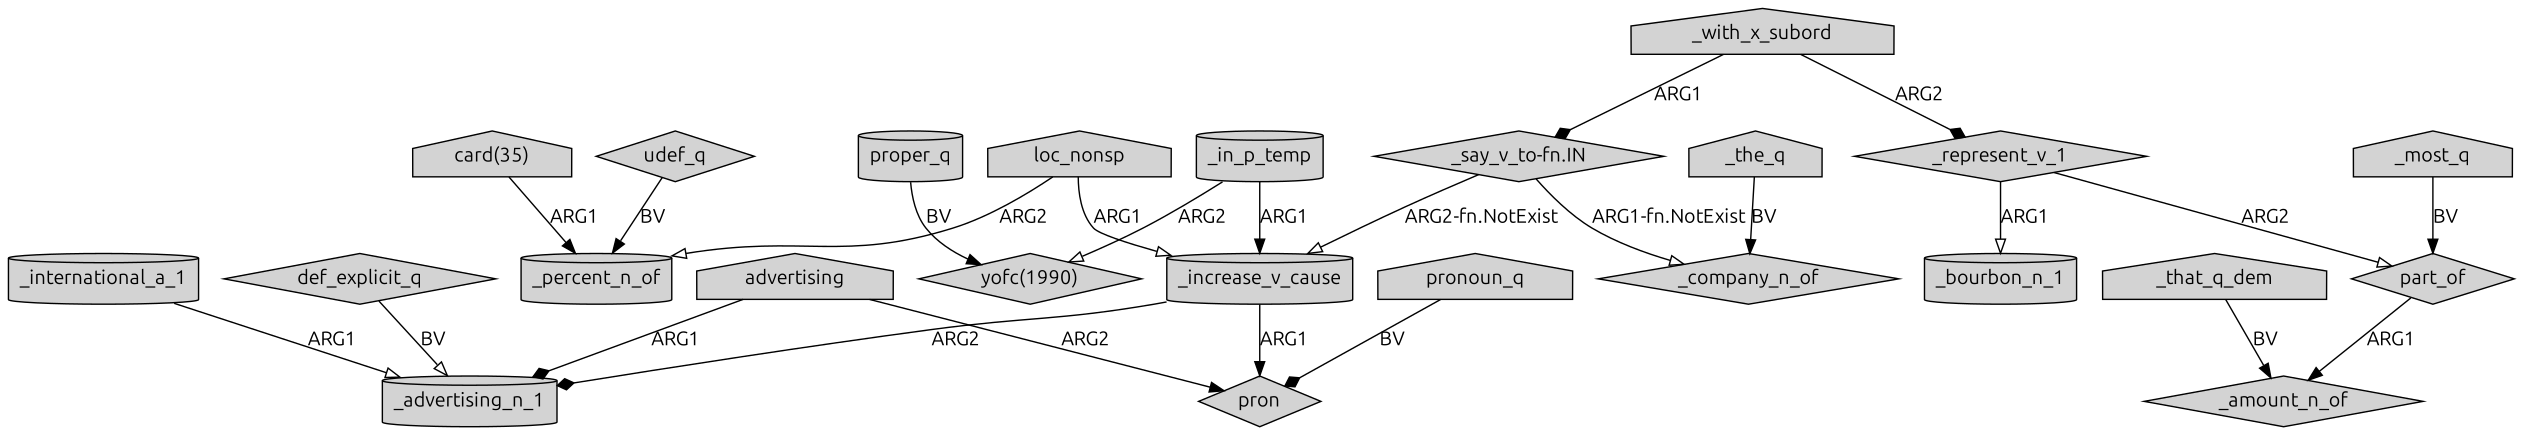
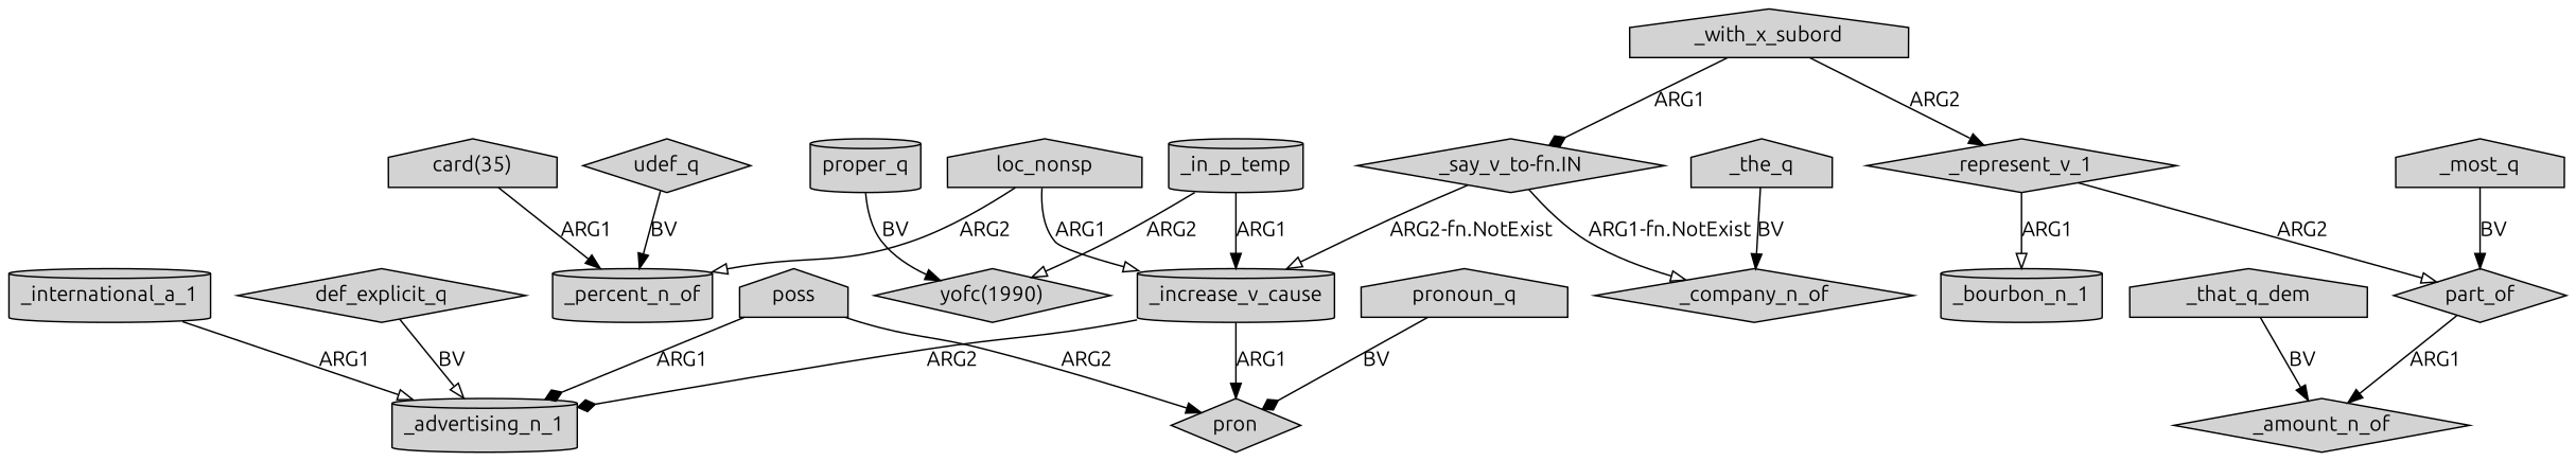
  digraph {
    fontname=Ubuntu
    node [fontname=Ubuntu shape=diamond style=filled]
    edge [arrowhead=normal fontname=Ubuntu]
    _international_a_1 [shape=cylinder]
    _advertising_n_1 [shape=cylinder]
-   poss [shape=house label=advertising]
+   poss [shape=house]
    pron
    _that_q_dem [shape=house]
    _amount_n_of
    _percent_n_of [shape=cylinder]
    udef_q
    _bourbon_n_1 [shape=cylinder]
    loc_nonsp [shape=house]
    _increase_v_cause [shape=cylinder]
    part_of
    _in_p_temp [shape=cylinder]
    "yofc(1990)"
    proper_q [shape=cylinder]
    _the_q [shape=house]
    _company_n_of
    pronoun_q [shape=house]
    "_say_v_to-fn.IN"
    _with_x_subord [shape=house]
    _represent_v_1
    "card(35)" [shape=house]
    _most_q [shape=house]
    def_explicit_q
    _international_a_1 -> _advertising_n_1 [arrowhead=onormal label=ARG1]
    poss -> _advertising_n_1 [arrowhead=diamond label=ARG1]
    poss -> pron [label=ARG2]
    _that_q_dem -> _amount_n_of [label=BV]
    udef_q -> _percent_n_of [label=BV]
    loc_nonsp -> _percent_n_of [arrowhead=onormal label=ARG2]
    loc_nonsp -> _increase_v_cause [arrowhead=onormal label=ARG1]
    _increase_v_cause -> _advertising_n_1 [arrowhead=diamond label=ARG2]
    _increase_v_cause -> pron [label=ARG1]
    part_of -> _amount_n_of [label=ARG1]
    _in_p_temp -> _increase_v_cause [label=ARG1]
    _in_p_temp -> "yofc(1990)" [arrowhead=onormal label=ARG2]
    proper_q -> "yofc(1990)" [label=BV]
    _the_q -> _company_n_of [label=BV]
    pronoun_q -> pron [arrowhead=diamond label=BV]
    "_say_v_to-fn.IN" -> _increase_v_cause [arrowhead=onormal label="ARG2-fn.NotExist"]
    "_say_v_to-fn.IN" -> _company_n_of [arrowhead=onormal label="ARG1-fn.NotExist"]
    _with_x_subord -> "_say_v_to-fn.IN" [arrowhead=diamond label=ARG1]
-   _with_x_subord -> _represent_v_1 [arrowhead=diamond label=ARG2]
+   _with_x_subord -> _represent_v_1 [label=ARG2]
    _represent_v_1 -> _bourbon_n_1 [arrowhead=onormal label=ARG1]
    _represent_v_1 -> part_of [arrowhead=onormal label=ARG2]
    "card(35)" -> _percent_n_of [label=ARG1]
    _most_q -> part_of [label=BV]
    def_explicit_q -> _advertising_n_1 [arrowhead=onormal label=BV]
  }
